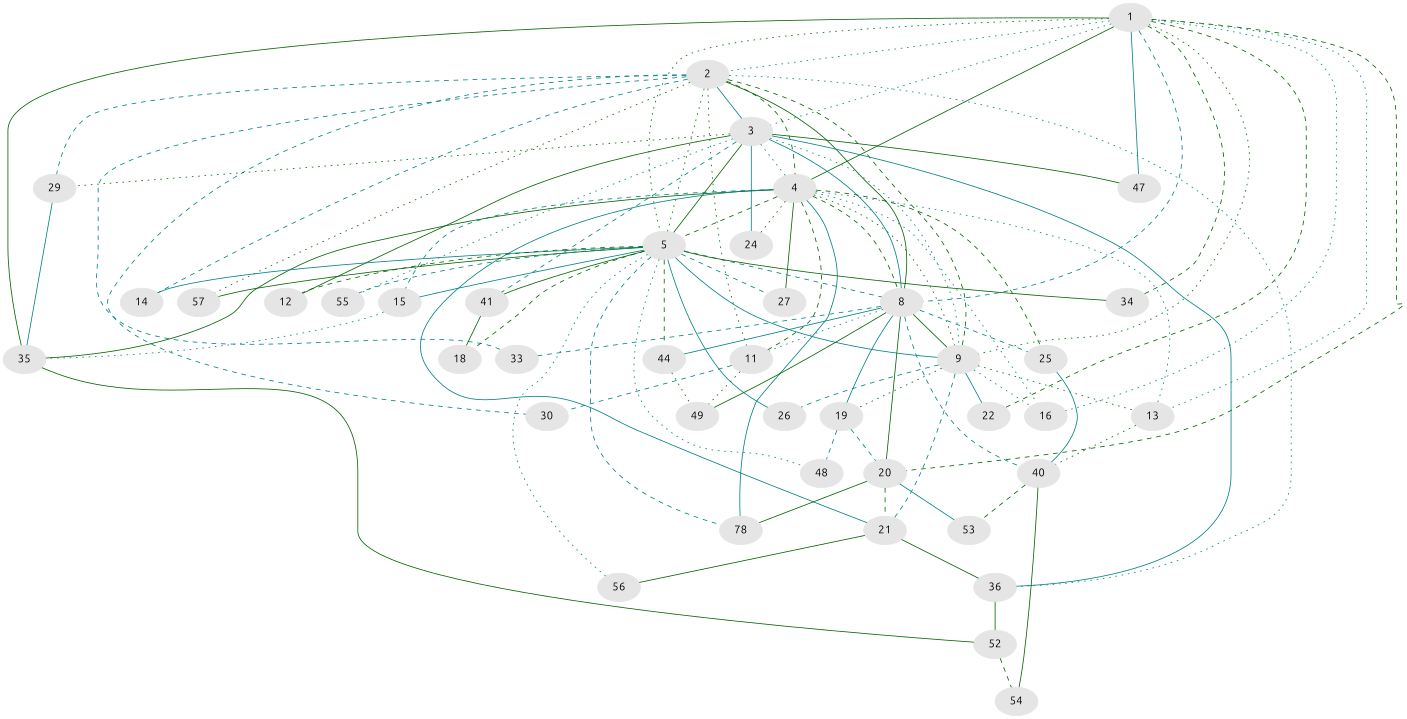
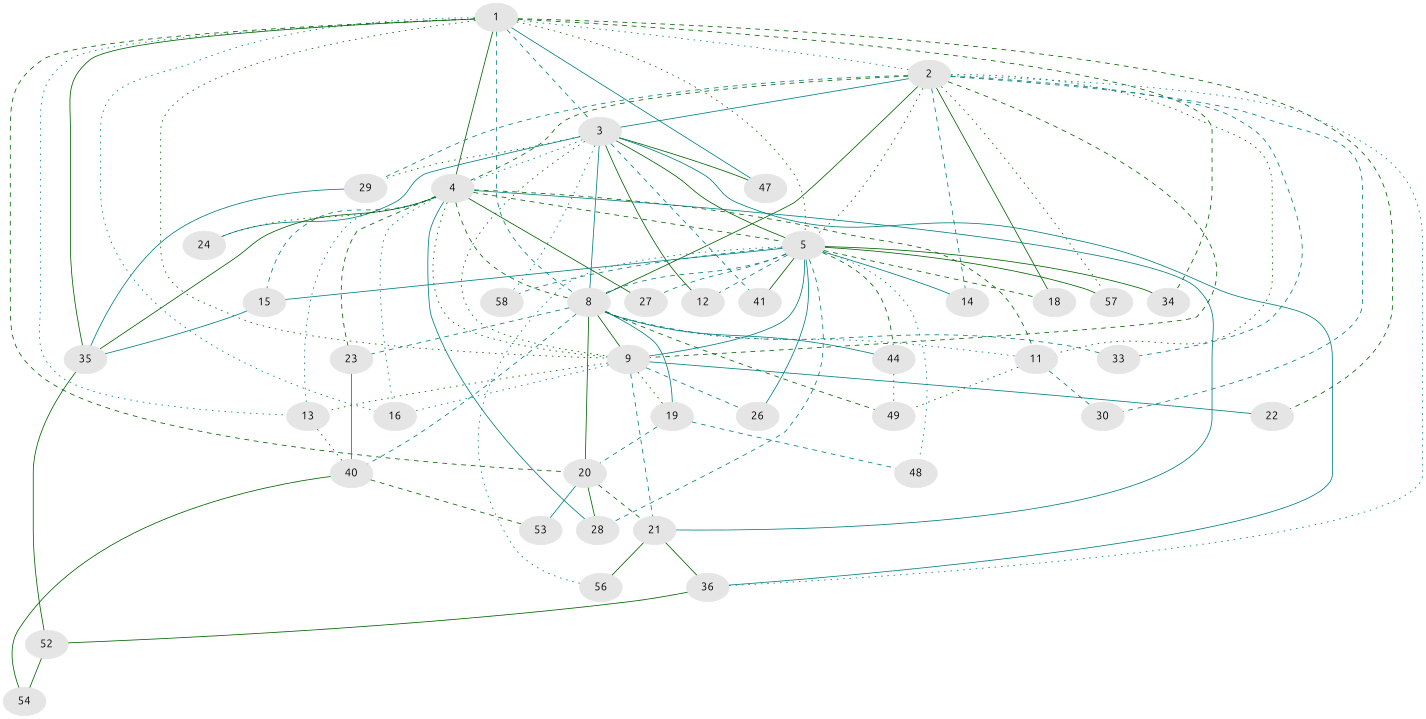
  graph {
    fontname=Ubuntu
    node [color=gray90 fontname=Ubuntu style=filled]
    edge [color=teal fontname=Ubuntu style=solid]
    1 [super="+50"]
    2 [super="+25"]
    3 [super="+6"]
    4 [super="+7"]
    5 [super="+10"]
    8 [super="+45"]
    9 [super="+37"]
    13 [super="+39"]
    16 [super="+17"]
    20
    22
    34
    35 [super="+38"]
    47
    11 [super="+32"]
    14
    18
    29
    30
    33
    36 [super="+59"]
    57
    12
    24
    41
-   55
+   55 [label=58]
    15 [super="+42"]
    21 [super="+43"]
-   23 [label=25]
+   23
    27
-   28 [super="+31" label=78]
+   28 [super="+31"]
    26
    44
    48
    56
    19 [super="+58"]
    40 [super="+46"]
    49 [super="+51"]
    53
    52
    54
    1 -- 2 [style=dotted]
-   1 -- 3 [style=dotted weight=2]
+   1 -- 3 [style=dashed weight=2]
    1 -- 4 [color=darkgreen weight=2]
    1 -- 5 [color=darkgreen style=dotted weight=2]
    1 -- 8 [style=dashed weight=2]
    1 -- 9 [color=darkgreen style=dotted]
    1 -- 13 [style=dotted]
    1 -- 16 [style=dotted]
    1 -- 20 [color=darkgreen style=dashed]
    1 -- 22 [color=darkgreen style=dashed]
    1 -- 34 [color=darkgreen style=dashed]
    1 -- 35 [color=darkgreen weight=2]
    1 -- 47
    2 -- 3 [weight=2]
    2 -- 4 [color=darkgreen style=dashed weight=2]
    2 -- 5 [color=darkgreen style=dotted weight=2]
    2 -- 8 [color=darkgreen]
    2 -- 9 [color=darkgreen style=dashed]
    2 -- 11 [color=darkgreen style=dotted weight=2]
    2 -- 14 [style=dashed]
-   41 -- 18 [color=darkgreen]
+   2 -- 18 [color=darkgreen]
    2 -- 29 [style=dashed]
    2 -- 30 [style=dashed]
    2 -- 33 [style=dashed]
    2 -- 36 [style=dotted]
    2 -- 57 [color=darkgreen style=dotted]
    3 -- 4 [style=dotted weight=4]
    3 -- 5 [color=darkgreen weight=4]
    3 -- 8 [weight=2]
-   3 -- 9 [style=dotted weight=2]
+   3 -- 9 [color=darkgreen style=dotted weight=2]
    3 -- 47 [color=darkgreen]
    3 -- 29 [color=darkgreen style=dotted]
    3 -- 36
    3 -- 12 [color=darkgreen]
    3 -- 24
    3 -- 41 [style=dashed]
    3 -- 55 [style=dotted]
    4 -- 5 [color=darkgreen style=dashed weight=4]
    4 -- 8 [color=darkgreen style=dashed weight=2]
    4 -- 9 [color=darkgreen style=dotted weight=2]
    4 -- 13 [style=dotted]
    4 -- 16 [style=dotted]
    4 -- 35 [color=darkgreen]
    4 -- 11 [color=darkgreen style=dashed]
    4 -- 24 [color=darkgreen style=dotted]
    4 -- 15 [style=dashed]
    4 -- 21
    4 -- 23 [color=darkgreen style=dashed]
    4 -- 27 [color=darkgreen]
    4 -- 28
    5 -- 8 [style=dashed weight=2]
    5 -- 9 [weight=3]
    5 -- 34 [color=darkgreen]
    5 -- 14
    5 -- 18 [color=darkgreen style=dashed]
    5 -- 57 [color=darkgreen]
-   5 -- 12 [color=darkgreen style=dashed]
+   5 -- 12 [style=dashed]
    5 -- 41 [color=darkgreen]
    5 -- 55 [style=dashed]
    5 -- 15
    5 -- 27 [style=dashed]
    5 -- 28 [style=dashed]
    5 -- 26
    5 -- 44 [color=darkgreen style=dashed]
    5 -- 48 [style=dotted]
    5 -- 56 [style=dotted]
    8 -- 9 [color=darkgreen]
    8 -- 20 [color=darkgreen]
    8 -- 11 [style=dotted]
    8 -- 33 [style=dashed]
    8 -- 23 [style=dashed]
    8 -- 44
    8 -- 19
    8 -- 40 [style=dashed]
-   8 -- 49 [color=darkgreen]
+   8 -- 49 [color=darkgreen style=dashed]
    9 -- 13 [color=darkgreen style=dotted]
    9 -- 16 [style=dotted]
    9 -- 22
    9 -- 21 [style=dashed]
    9 -- 26 [style=dashed]
    9 -- 19 [color=darkgreen style=dotted]
    13 -- 40 [color=darkgreen style=dotted]
    20 -- 21 [color=darkgreen style=dashed]
    20 -- 28 [color=darkgreen]
    20 -- 53
    35 -- 52 [color=darkgreen]
    11 -- 30 [style=dashed]
    11 -- 49 [color=darkgreen style=dotted]
    29 -- 35
    36 -- 52 [color=darkgreen]
-   15 -- 35 [style=dotted]
+   15 -- 35
    21 -- 36 [color=darkgreen]
    21 -- 56 [color=darkgreen]
    23 -- 40
    44 -- 49 [color=darkgreen style=dotted]
    19 -- 20 [style=dashed]
    19 -- 48 [style=dashed]
    40 -- 53 [color=darkgreen style=dashed]
    40 -- 54 [color=darkgreen]
-   52 -- 54 [color=darkgreen style=dashed]
+   52 -- 54 [color=darkgreen]
  }
